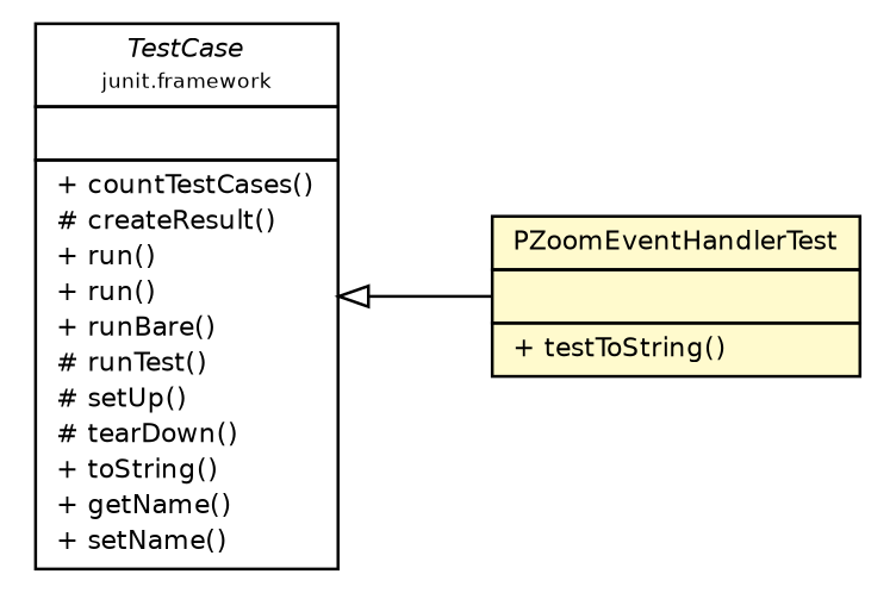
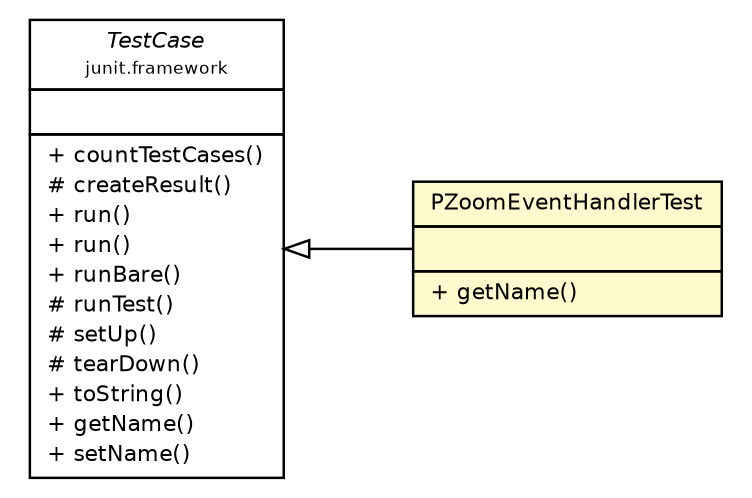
  digraph {
    rankdir=LR
    node [fontcolor=black fontname=Helvetica fontsize=9.0 shape=plaintext]
-   n1 [label=<<table border="0" cellborder="1" cellspacing="0" cellpadding="2" port="p" bgcolor="lemonChiffon" href="./PZoomEventHandlerTest.html"> 		<tr><td><table border="0" cellspacing="0" cellpadding="1"> 			<tr><td> PZoomEventHandlerTest </td></tr> 		</table></td></tr> 		<tr><td><table border="0" cellspacing="0" cellpadding="1"> 			<tr><td align="left">  </td></tr> 		</table></td></tr> 		<tr><td><table border="0" cellspacing="0" cellpadding="1"> 			<tr><td align="left"> + testToString() </td></tr> 		</table></td></tr> 		</table>>]
+   n1 [label=<<table border="0" cellborder="1" cellspacing="0" cellpadding="2" port="p" bgcolor="lemonChiffon" href="./PZoomEventHandlerTest.html"> 		<tr><td><table border="0" cellspacing="0" cellpadding="1"> 			<tr><td> PZoomEventHandlerTest </td></tr> 		</table></td></tr> 		<tr><td><table border="0" cellspacing="0" cellpadding="1"> 			<tr><td align="left">  </td></tr> 		</table></td></tr> 		<tr><td><table border="0" cellspacing="0" cellpadding="1"> 			<tr><td align="left"> + getName() </td></tr> 		</table></td></tr> 		</table>>]
    n2 [label=<<table border="0" cellborder="1" cellspacing="0" cellpadding="2" port="p"> 		<tr><td><table border="0" cellspacing="0" cellpadding="1"> 			<tr><td><font face="Helvetica-Oblique"> TestCase </font></td></tr> 			<tr><td><font point-size="7.0"> junit.framework </font></td></tr> 		</table></td></tr> 		<tr><td><table border="0" cellspacing="0" cellpadding="1"> 			<tr><td align="left">  </td></tr> 		</table></td></tr> 		<tr><td><table border="0" cellspacing="0" cellpadding="1"> 			<tr><td align="left"> + countTestCases() </td></tr> 			<tr><td align="left"> # createResult() </td></tr> 			<tr><td align="left"> + run() </td></tr> 			<tr><td align="left"> + run() </td></tr> 			<tr><td align="left"> + runBare() </td></tr> 			<tr><td align="left"> # runTest() </td></tr> 			<tr><td align="left"> # setUp() </td></tr> 			<tr><td align="left"> # tearDown() </td></tr> 			<tr><td align="left"> + toString() </td></tr> 			<tr><td align="left"> + getName() </td></tr> 			<tr><td align="left"> + setName() </td></tr> 		</table></td></tr> 		</table>>]
    n2 -> n1 [arrowtail=empty dir=back fontname=Helvetica fontsize=10 headport=p labelfontname=Helvetica labelfontsize=10 tailport=p]
  }
